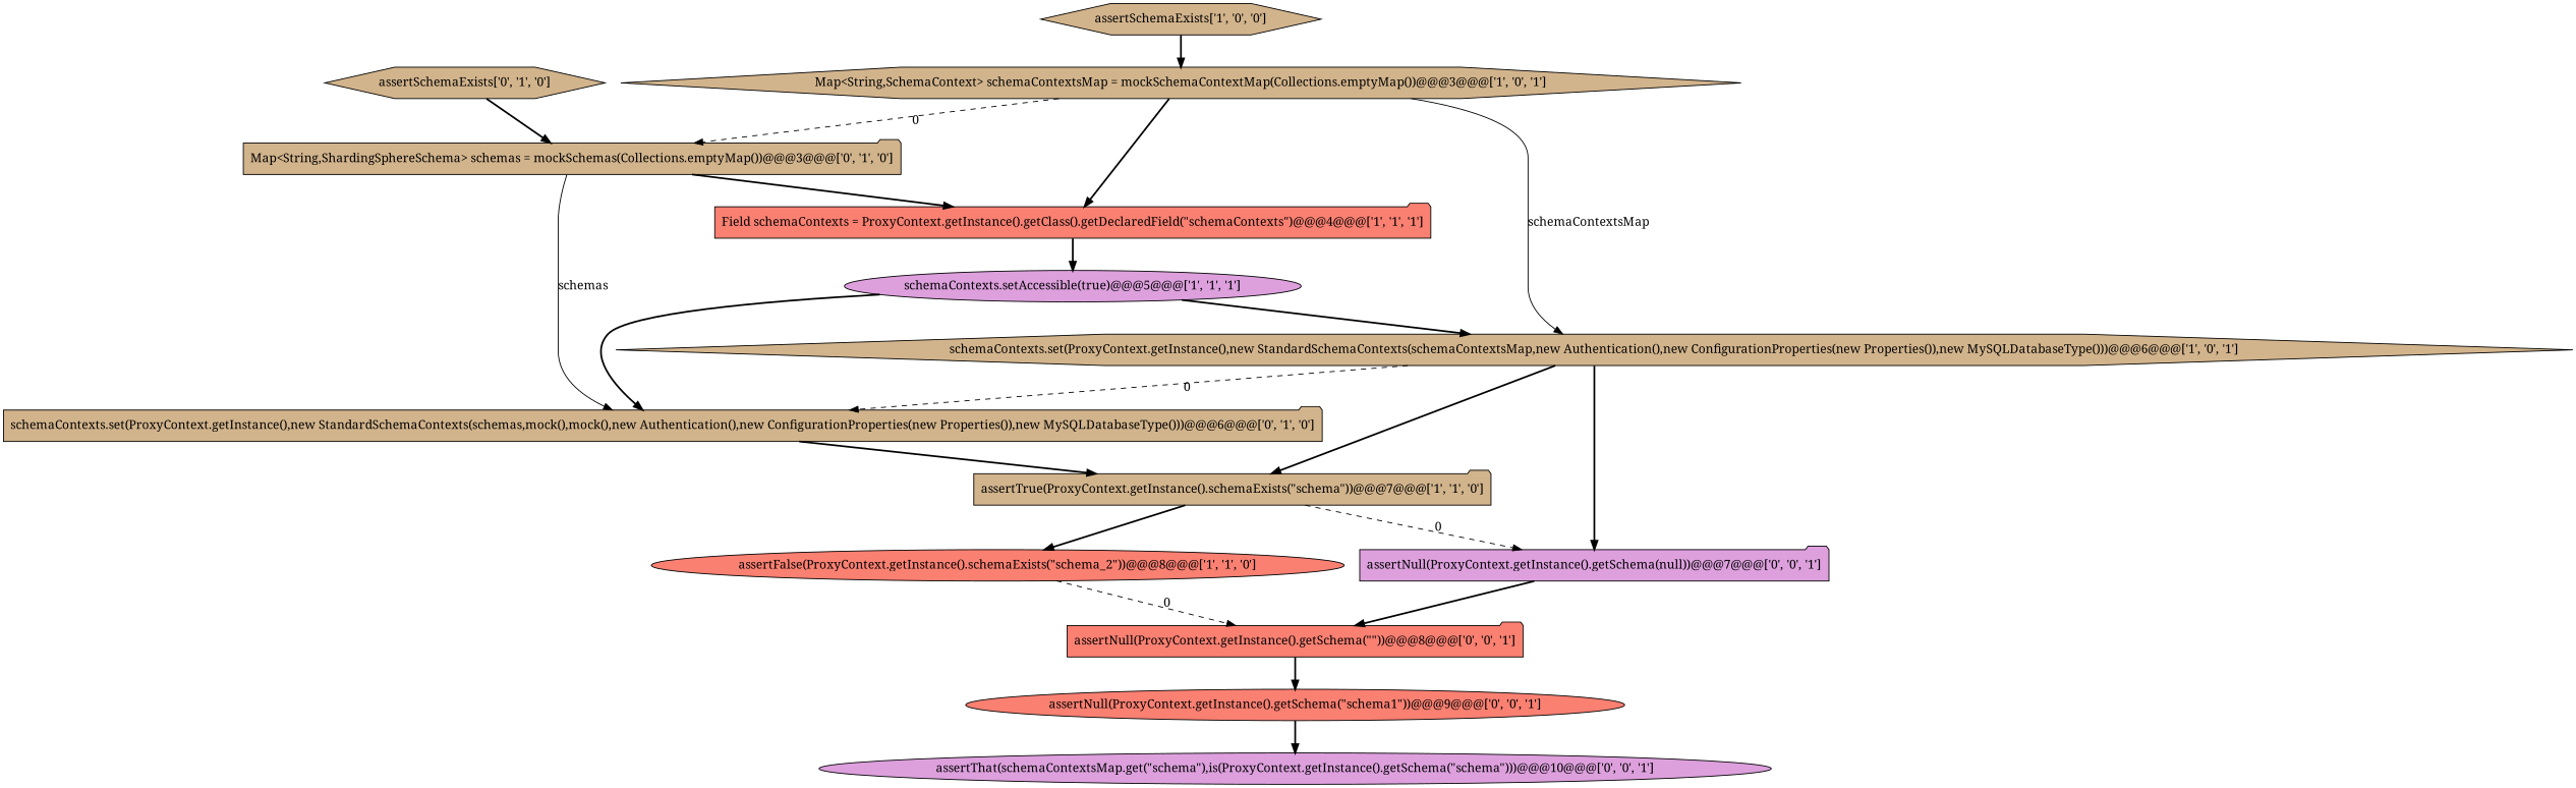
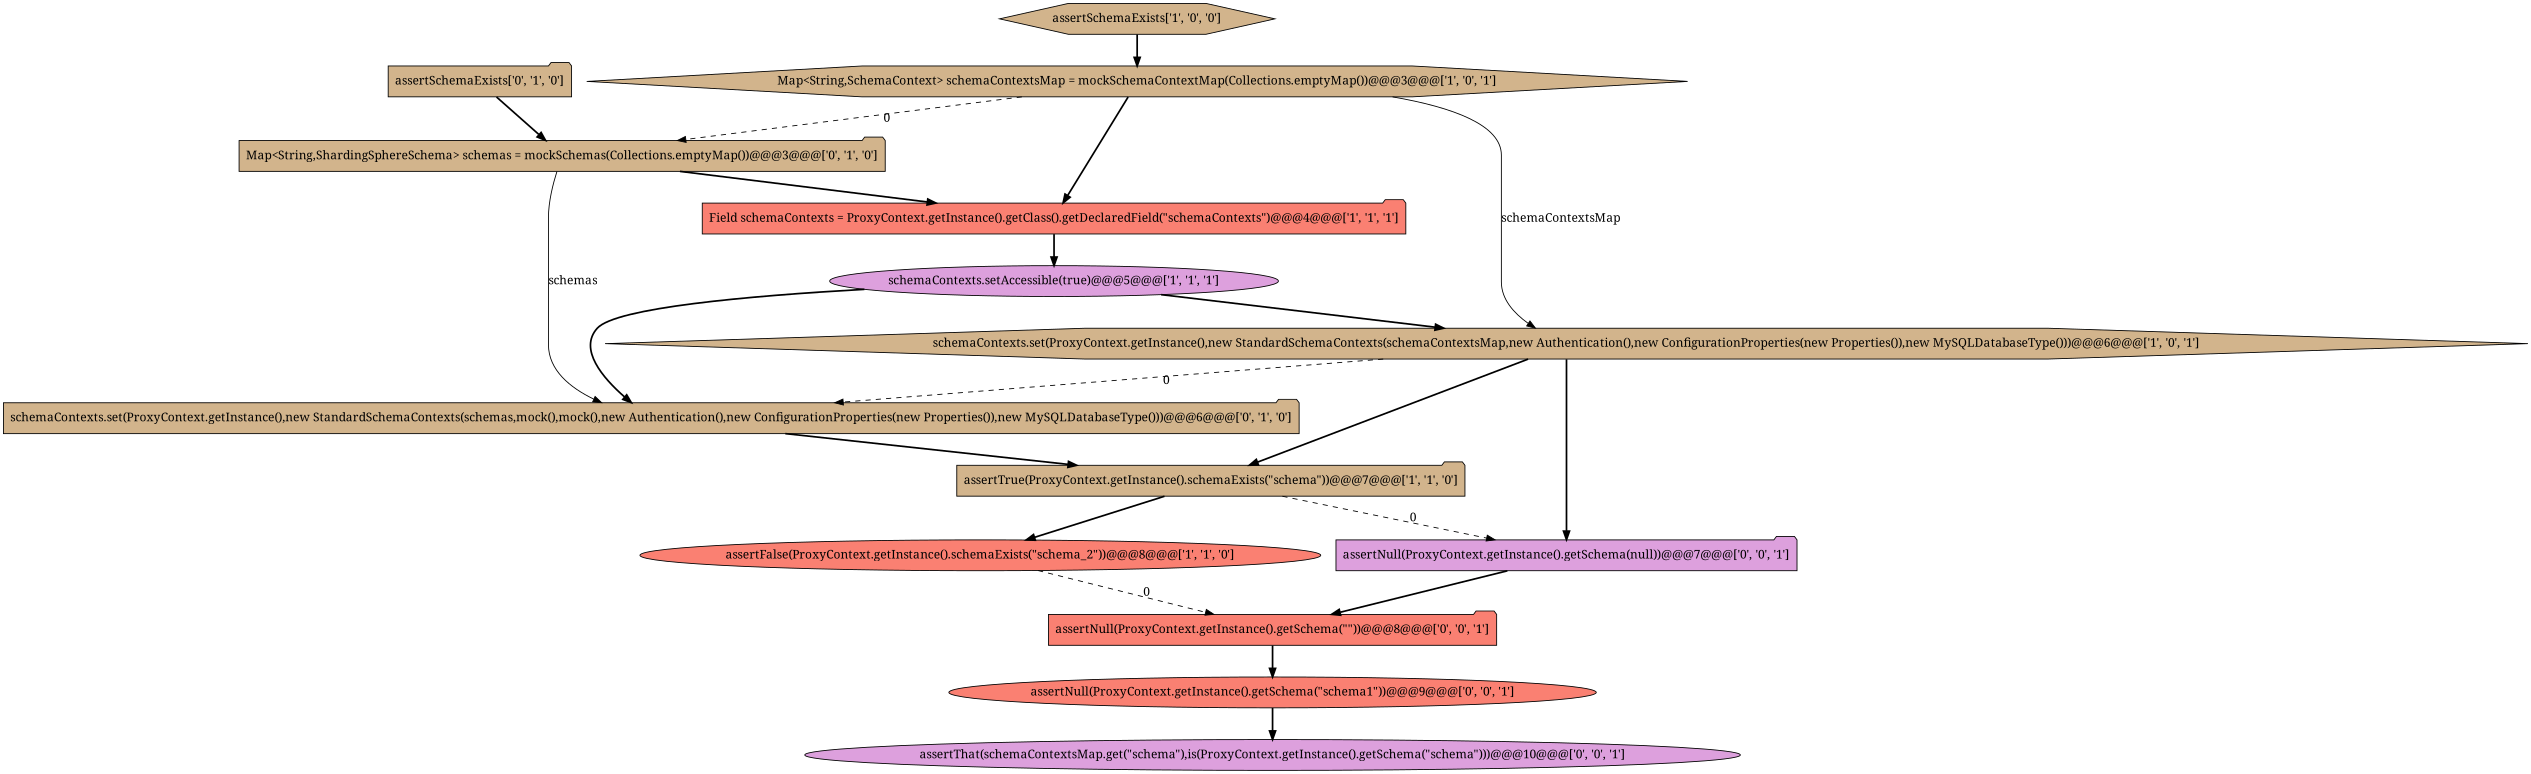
  digraph {
    fontname="Noto Serif"
    node [fillcolor=tan fontname="Noto Serif" shape=folder style=filled]
    edge [fontname="Noto Serif" style=bold]
    n1 [label="schemaContexts.set(ProxyContext.getInstance(),new StandardSchemaContexts(schemas,mock(),mock(),new Authentication(),new ConfigurationProperties(new Properties()),new MySQLDatabaseType()))@@@6@@@['0', '1', '0']"]
    n2 [label="assertTrue(ProxyContext.getInstance().schemaExists(\"schema\"))@@@7@@@['1', '1', '0']"]
    n3 [fillcolor=salmon label="assertFalse(ProxyContext.getInstance().schemaExists(\"schema_2\"))@@@8@@@['1', '1', '0']" shape=ellipse]
    n4 [fillcolor=plum label="assertNull(ProxyContext.getInstance().getSchema(null))@@@7@@@['0', '0', '1']"]
    n5 [fillcolor=salmon label="Field schemaContexts = ProxyContext.getInstance().getClass().getDeclaredField(\"schemaContexts\")@@@4@@@['1', '1', '1']"]
    n6 [fillcolor=plum label="schemaContexts.setAccessible(true)@@@5@@@['1', '1', '1']" shape=ellipse]
    n7 [label="schemaContexts.set(ProxyContext.getInstance(),new StandardSchemaContexts(schemaContextsMap,new Authentication(),new ConfigurationProperties(new Properties()),new MySQLDatabaseType()))@@@6@@@['1', '0', '1']" shape=hexagon]
    n8 [fillcolor=salmon label="assertNull(ProxyContext.getInstance().getSchema(\"\"))@@@8@@@['0', '0', '1']"]
    n9 [fillcolor=salmon label="assertNull(ProxyContext.getInstance().getSchema(\"schema1\"))@@@9@@@['0', '0', '1']" shape=ellipse]
-   n10 [label="assertSchemaExists['0', '1', '0']" shape=hexagon]
+   n10 [label="assertSchemaExists['0', '1', '0']"]
    n11 [label="Map<String,ShardingSphereSchema> schemas = mockSchemas(Collections.emptyMap())@@@3@@@['0', '1', '0']"]
    n12 [fillcolor=plum label="assertThat(schemaContextsMap.get(\"schema\"),is(ProxyContext.getInstance().getSchema(\"schema\")))@@@10@@@['0', '0', '1']" shape=ellipse]
    n13 [label="assertSchemaExists['1', '0', '0']" shape=hexagon]
    n14 [label="Map<String,SchemaContext> schemaContextsMap = mockSchemaContextMap(Collections.emptyMap())@@@3@@@['1', '0', '1']" shape=hexagon]
    n1 -> n2
    n2 -> n3
    n2 -> n4 [label=0 style=dashed]
    n3 -> n8 [label=0 style=dashed]
    n4 -> n8
    n5 -> n6
    n6 -> n1
    n6 -> n7
    n7 -> n1 [label=0 style=dashed]
    n7 -> n2
    n7 -> n4
    n8 -> n9
    n9 -> n12
    n10 -> n11
    n11 -> n1 [label=schemas style=solid]
    n11 -> n5
    n13 -> n14
    n14 -> n5
    n14 -> n7 [label=schemaContextsMap style=solid]
    n14 -> n11 [label=0 style=dashed]
  }
